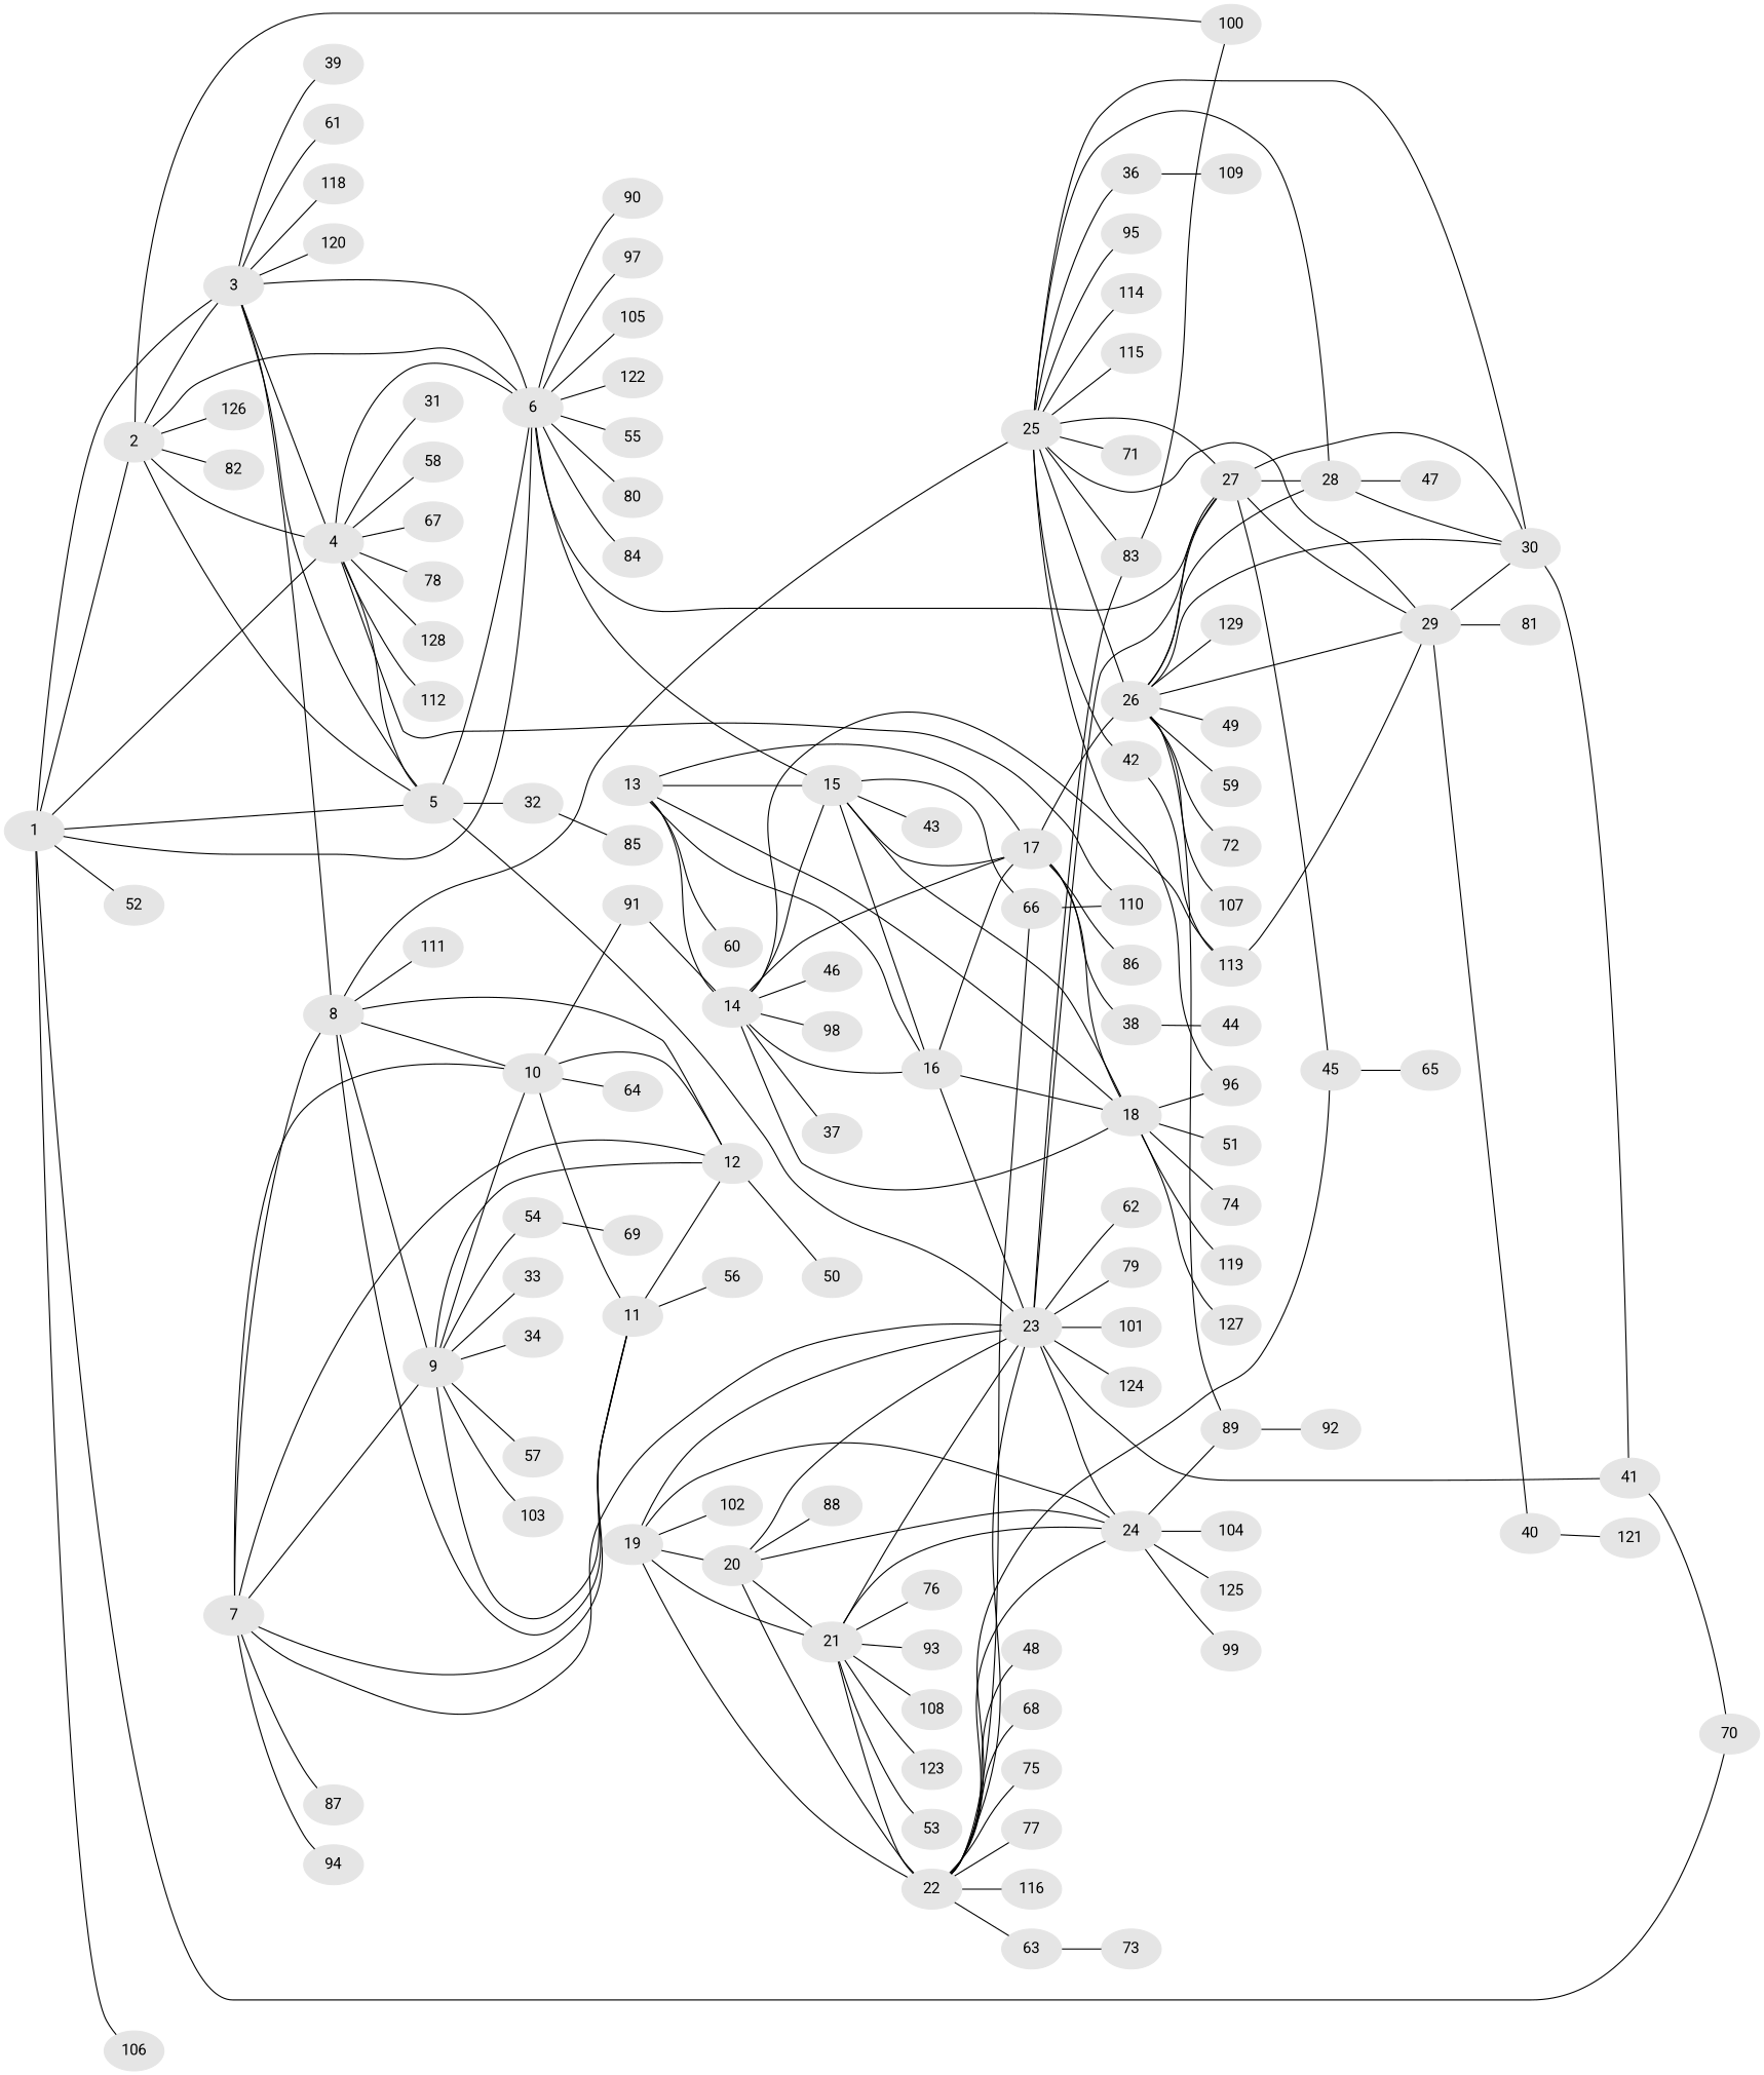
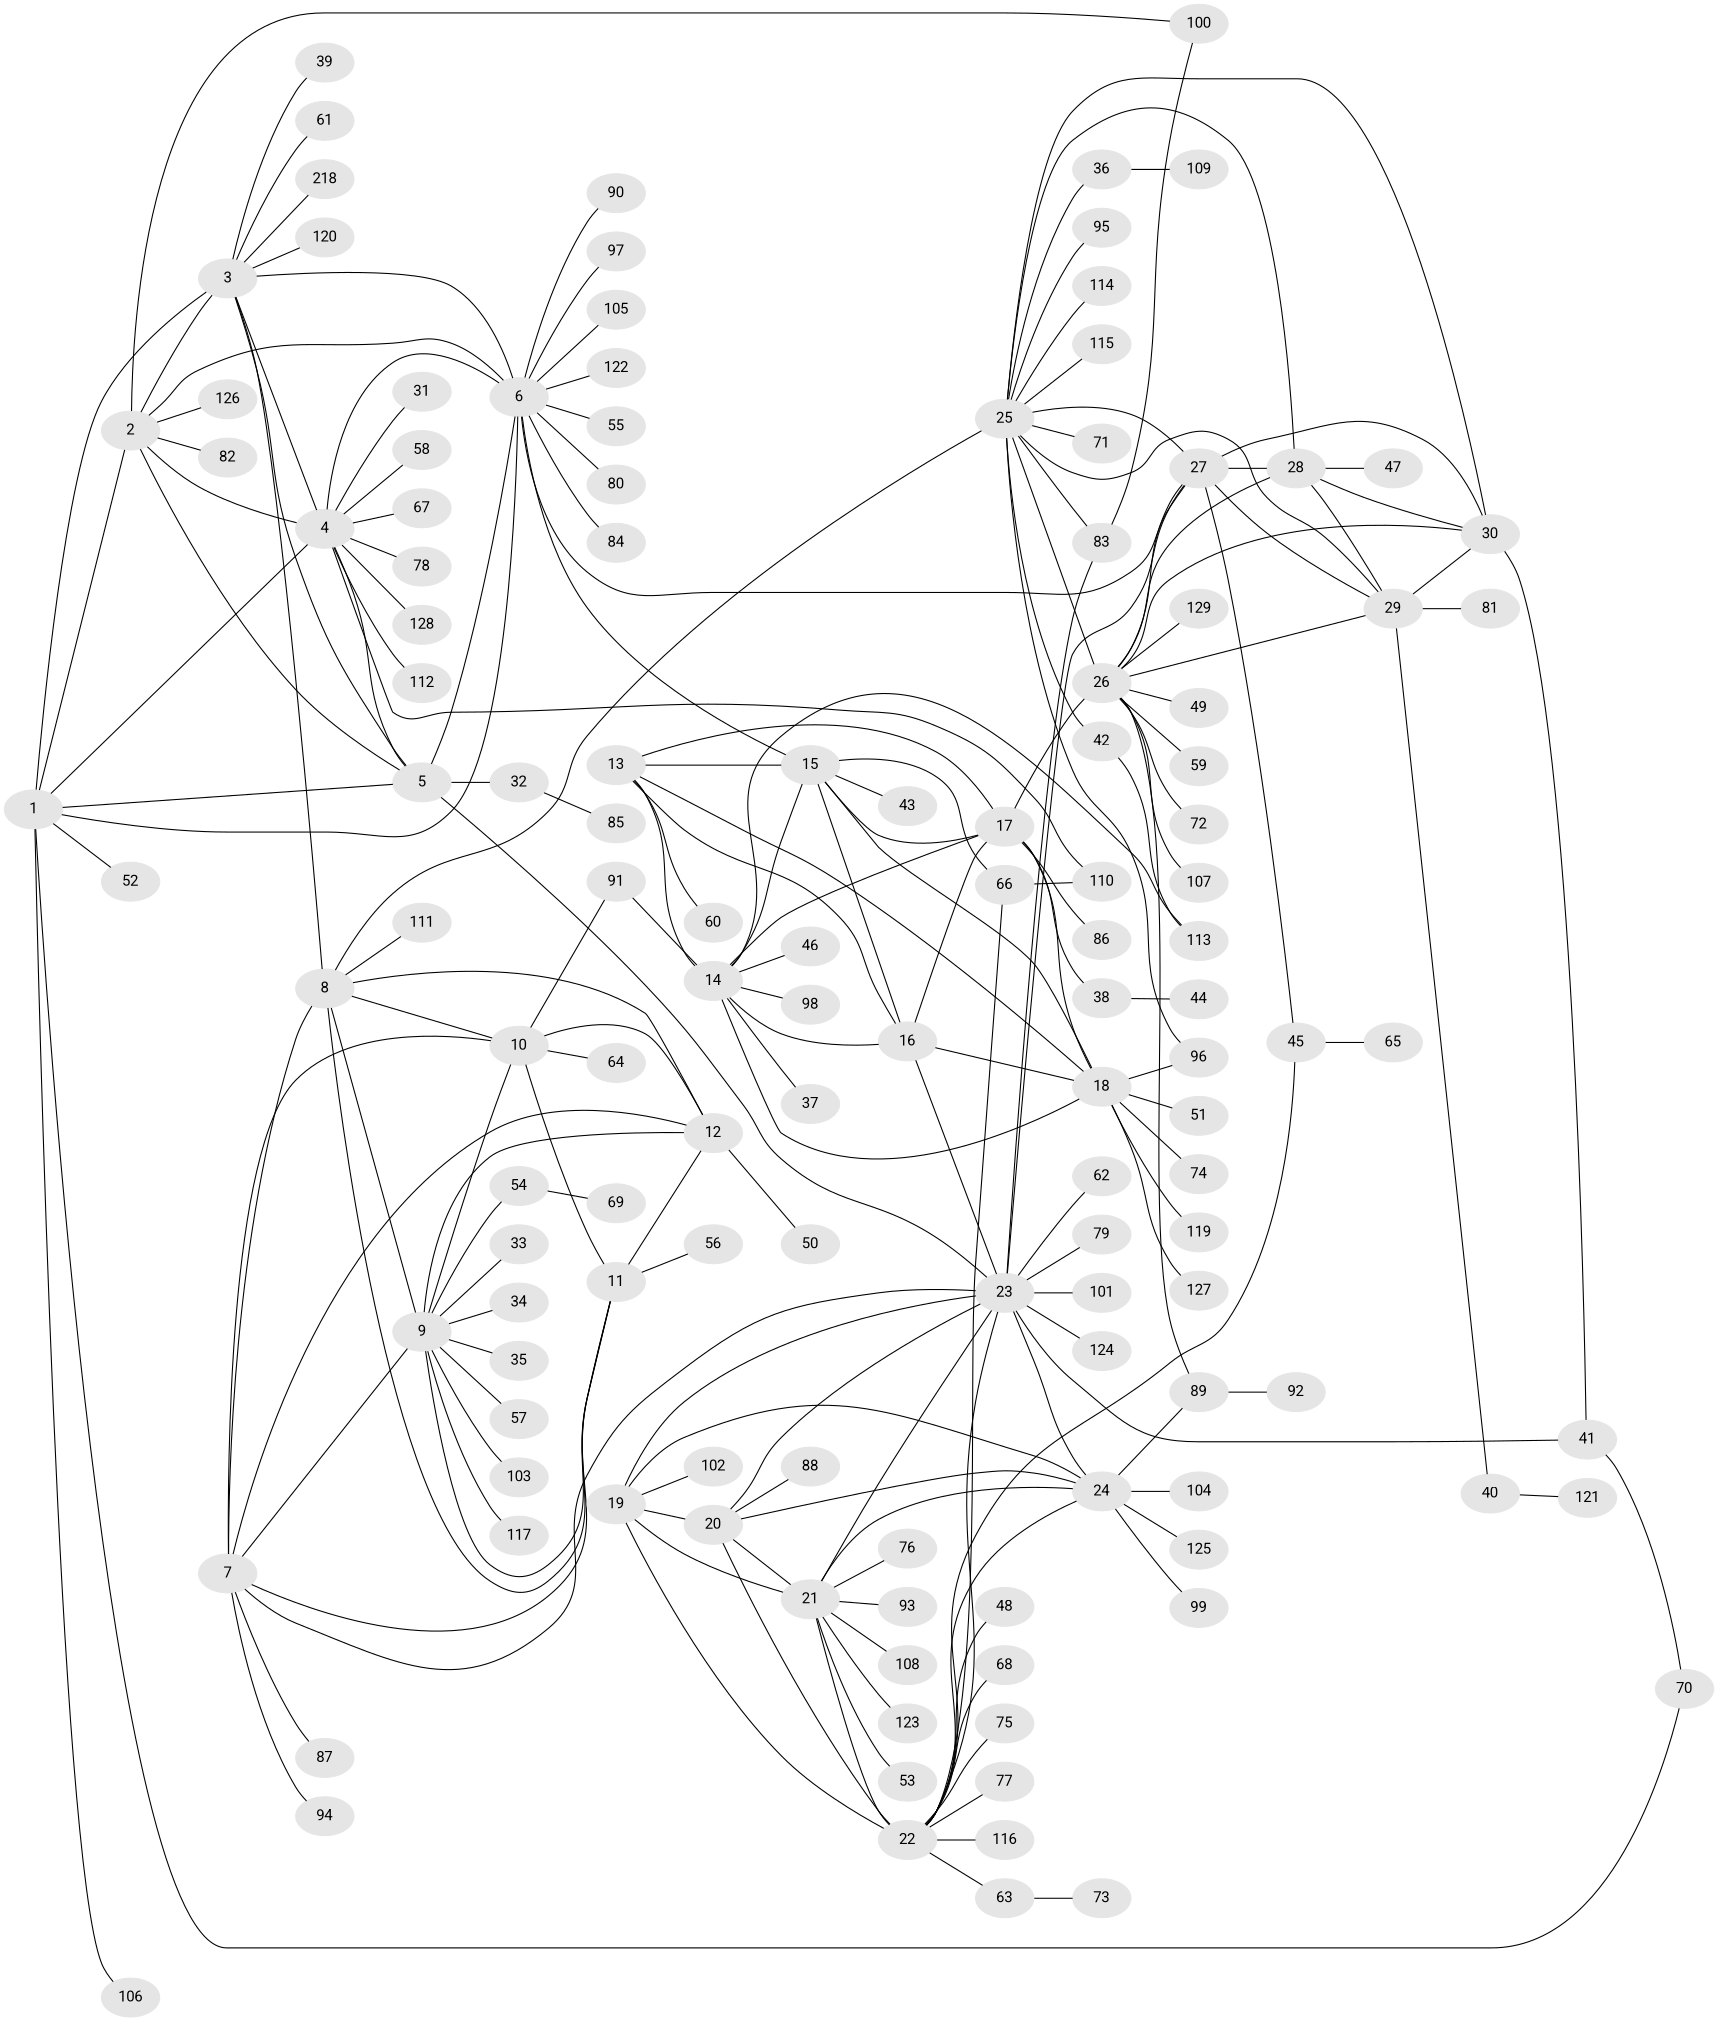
  graph {
    fontname=Roboto
    rankdir=LR
    node [color=gray90 fontname=Roboto style=filled]
    edge [fontname=Roboto]
    1
    2
    3
    4
    5
    6
    52
    70
    106
    82
    100
    126
    8
    39
    61
-   118
+   118 [label=218]
    120
    31
    58
    67
    78
    110
    112
    128
    23
    32
    15
    27
    55
    80
    84
    90
    97
    105
    122
    9
    10
    11
    12
    25
    111
    24
    41
    62
    79
    83
    101
    124
    85
    16
    17
    18
    43
    66
    45
    28
    29
    30
    7
    87
    94
    33
    34
+   35
    54
    57
    103
+   117
    64
    91
    56
    50
    26
    96
    36
    42
    71
    95
    114
    115
    69
    14
    37
    46
    98
    113
    13
    60
    38
    86
    51
    74
    119
    127
    49
    89
    59
    72
    107
    129
    44
    19
    20
    21
    22
    102
    88
    53
    76
    93
    108
    123
    48
    63
    68
    75
    77
    116
    99
    104
    125
    65
    73
    92
    47
    40
    81
    109
    121
    1 -- 2
    1 -- 3
    1 -- 4
    1 -- 5
    1 -- 6
    1 -- 52
    1 -- 70
    1 -- 106
    2 -- 3
    2 -- 4
    2 -- 5
    2 -- 6
    2 -- 82
    2 -- 100
    2 -- 126
    3 -- 4
    3 -- 5
    3 -- 6
    3 -- 8
    3 -- 39
    3 -- 61
    3 -- 118
    3 -- 120
    4 -- 5
    4 -- 6
    4 -- 31
    4 -- 58
    4 -- 67
    4 -- 78
    4 -- 110
    4 -- 112
    4 -- 128
    5 -- 6
    5 -- 23
    5 -- 32
    6 -- 15
    6 -- 27
    6 -- 55
    6 -- 80
    6 -- 84
    6 -- 90
    6 -- 97
    6 -- 105
    6 -- 122
    8 -- 9
    8 -- 10
    8 -- 11
    8 -- 12
    8 -- 25
    8 -- 111
    23 -- 27
    23 -- 24
    23 -- 41
    23 -- 62
    23 -- 79
    23 -- 83
    23 -- 101
    23 -- 124
    32 -- 85
    15 -- 16
    15 -- 17
    15 -- 18
    15 -- 43
    15 -- 66
    27 -- 45
    27 -- 28
    27 -- 29
    27 -- 30
    9 -- 10
    9 -- 11
    9 -- 12
    9 -- 33
    9 -- 34
+   9 -- 35
    9 -- 54
    9 -- 57
    9 -- 103
+   9 -- 117
    10 -- 11
    10 -- 12
    10 -- 64
    10 -- 91
    11 -- 12
    11 -- 56
    12 -- 50
    25 -- 27
    25 -- 83
    25 -- 28
    25 -- 29
    25 -- 30
    25 -- 26
    25 -- 96
    25 -- 36
    25 -- 42
    25 -- 71
    25 -- 95
    25 -- 114
    25 -- 115
    24 -- 89
    24 -- 99
    24 -- 104
    24 -- 125
    41 -- 70
    83 -- 100
    16 -- 23
    16 -- 17
    16 -- 18
    17 -- 18
    17 -- 26
    17 -- 38
    17 -- 86
    18 -- 96
    18 -- 51
    18 -- 74
    18 -- 119
    18 -- 127
    66 -- 110
    45 -- 65
-   113 -- 29
+   28 -- 29
    28 -- 30
    28 -- 47
    29 -- 30
    29 -- 40
    29 -- 81
    30 -- 41
    7 -- 8
    7 -- 23
    7 -- 9
    7 -- 10
    7 -- 11
    7 -- 12
    7 -- 87
    7 -- 94
    54 -- 69
    91 -- 14
    26 -- 27
    26 -- 28
    26 -- 29
    26 -- 30
    26 -- 49
    26 -- 89
    26 -- 59
    26 -- 72
    26 -- 107
    26 -- 129
    36 -- 109
    42 -- 113
    14 -- 15
    14 -- 16
    14 -- 17
    14 -- 18
    14 -- 37
    14 -- 46
    14 -- 98
    14 -- 113
    13 -- 15
    13 -- 16
    13 -- 17
    13 -- 18
    13 -- 14
    13 -- 60
    38 -- 44
    89 -- 92
    19 -- 23
    19 -- 24
    19 -- 20
    19 -- 21
    19 -- 22
    19 -- 102
    20 -- 23
    20 -- 24
    20 -- 21
    20 -- 22
    20 -- 88
    21 -- 23
    21 -- 24
    21 -- 22
    21 -- 53
    21 -- 76
    21 -- 93
    21 -- 108
    21 -- 123
    22 -- 23
    22 -- 24
    22 -- 66
    22 -- 45
    22 -- 48
    22 -- 63
    22 -- 68
    22 -- 75
    22 -- 77
    22 -- 116
    63 -- 73
    40 -- 121
  }
